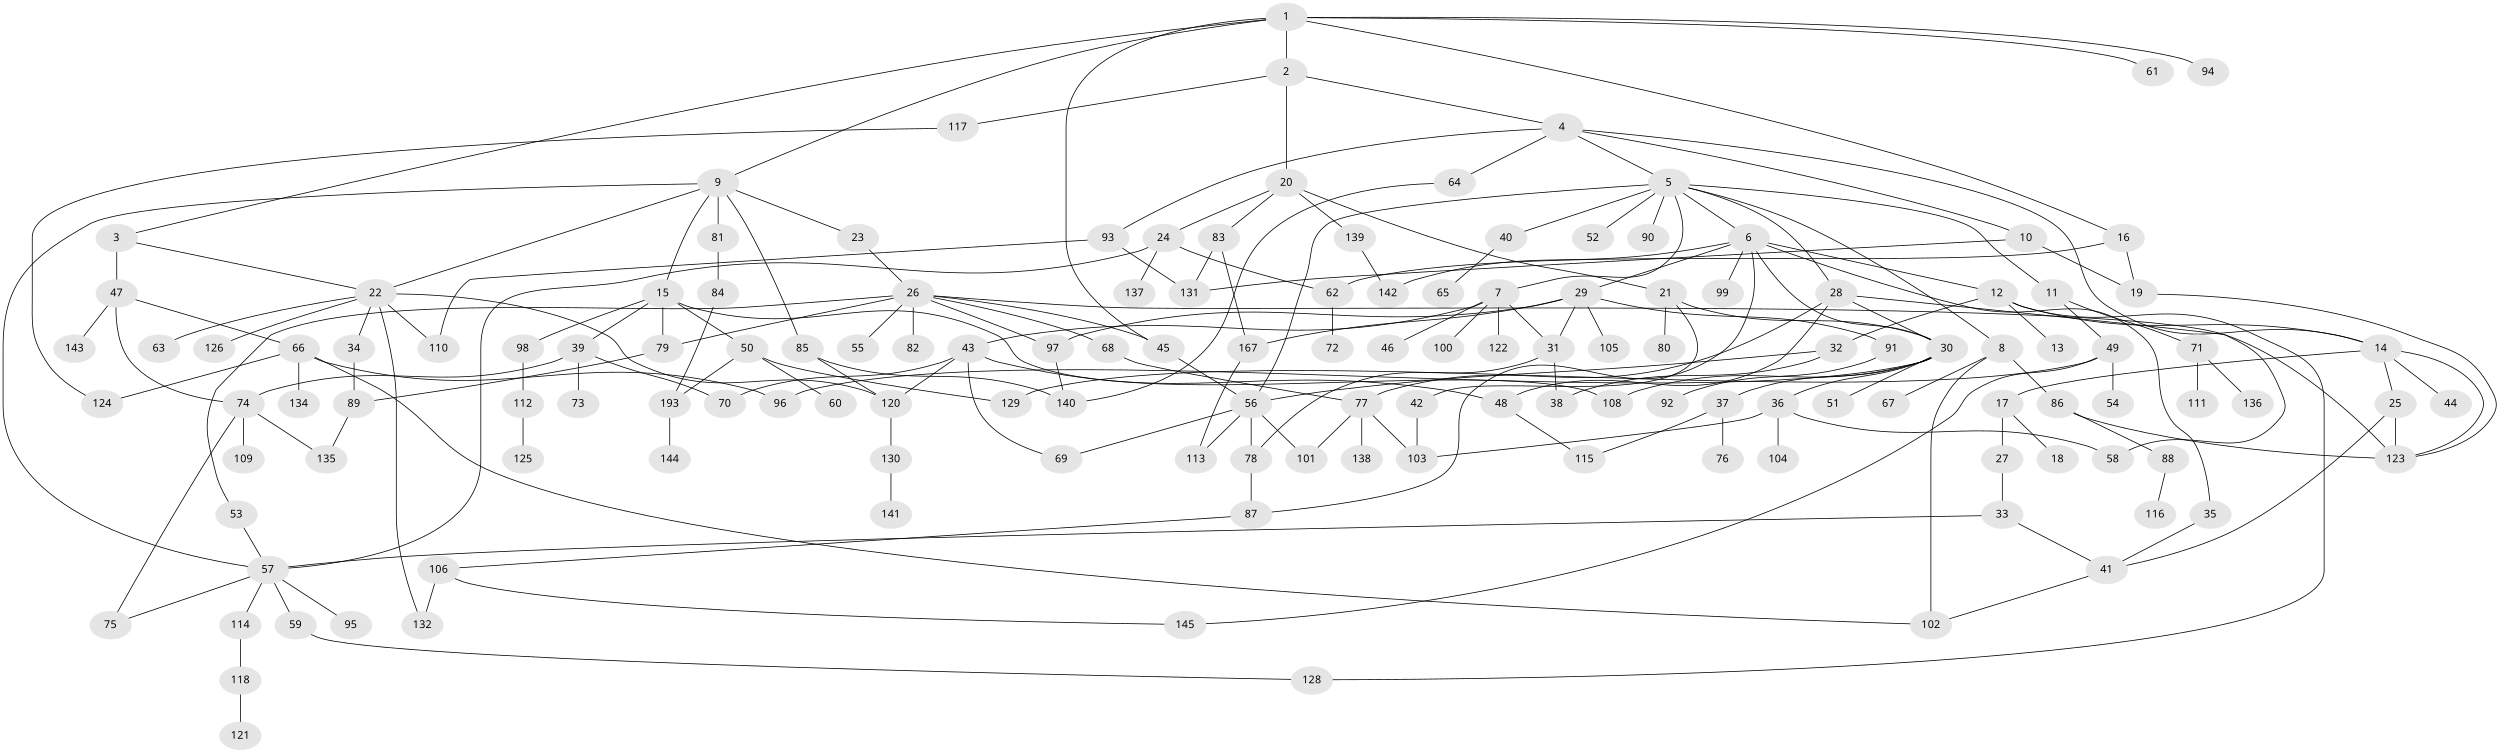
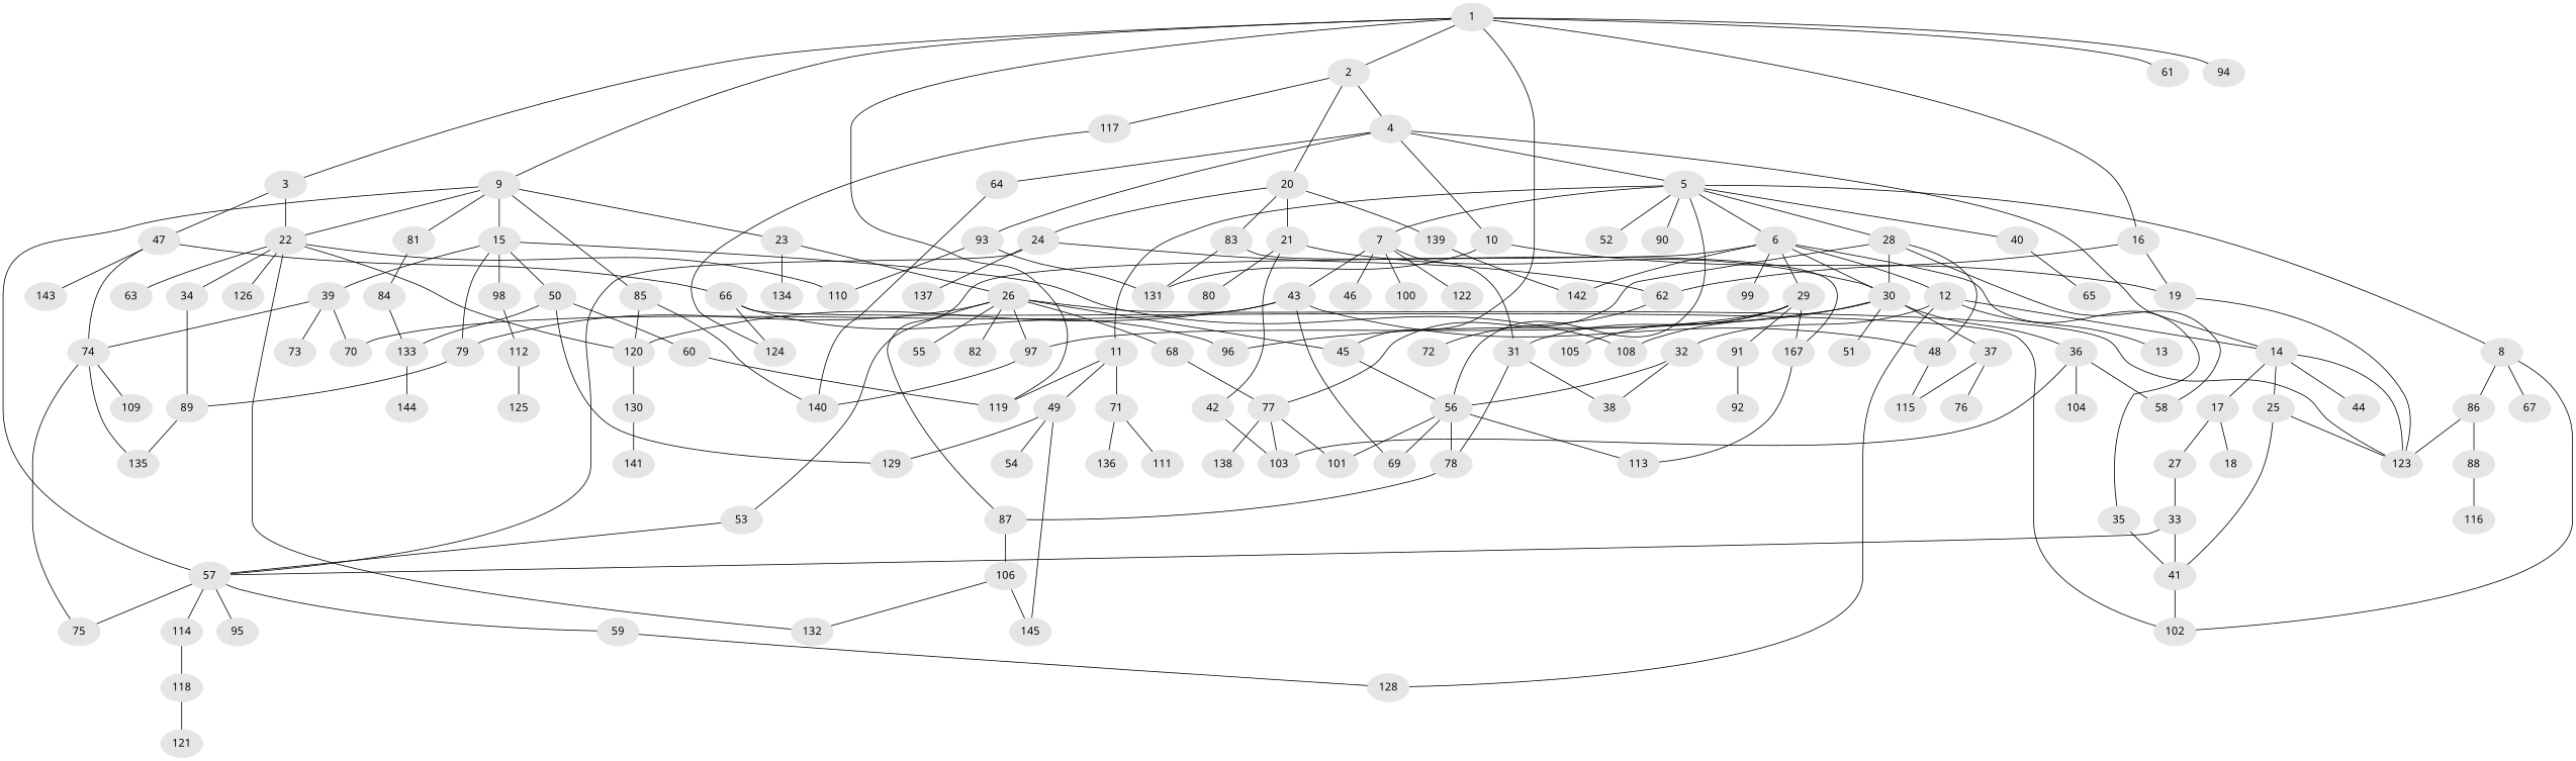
  graph {
    fontname="Noto Sans"
    node [color=gray90 fontname="Noto Sans" style=filled]
    edge [fontname="Noto Sans"]
    1
    2
    3
    9
    16
    45
    61
    94
+   119
    4
    20
    117
    22
    47
    15
    23
    57
    81
    85
    19
    62
    56
    5
    10
    14
    64
    93
    21
    24
    83
    139
    124
    34
    63
    110
    120
    126
    132
    74
    66
    143
    6
    7
    8
    11
    28
    40
    52
    90
    131
    17
    25
    44
    123
    140
    12
    29
    30
    35
    87
    99
    142
    31
    43
    46
    100
    122
    67
    86
    102
    49
    71
    48
    58
    77
    65
    78
    69
    101
    113
    13
    32
    128
    97
    91
    105
    n87 [label=167]
    108
    36
    37
    51
    96
    41
    106
    38
    70
    88
    39
    50
    79
    98
    26
    134
    59
    75
    95
    114
    84
    54
    129
    145
    111
    136
    18
    27
    73
    60
-   133 [label=193]
+   133
    89
    112
    72
    33
    42
    80
    137
    103
    130
    53
    55
    68
    82
    115
    138
    92
    104
    76
    135
    109
    144
    118
    116
    125
    121
    141
    1 -- 2
    1 -- 3
    1 -- 9
    1 -- 16
    1 -- 45
    1 -- 61
    1 -- 94
+   1 -- 119
    2 -- 4
    2 -- 20
    2 -- 117
    3 -- 22
    3 -- 47
    9 -- 22
    9 -- 15
    9 -- 23
    9 -- 57
    9 -- 81
    9 -- 85
    16 -- 19
    16 -- 62
    45 -- 56
    4 -- 5
    4 -- 10
    4 -- 14
    4 -- 64
    4 -- 93
    20 -- 21
    20 -- 24
    20 -- 83
    20 -- 139
    117 -- 124
    22 -- 34
    22 -- 63
    22 -- 110
    22 -- 120
    22 -- 126
    22 -- 132
    47 -- 74
    47 -- 66
    47 -- 143
    15 -- 108
    15 -- 39
    15 -- 50
    15 -- 79
    15 -- 98
    23 -- 26
-   66 -- 134
+   23 -- 134
    57 -- 59
    57 -- 75
    57 -- 95
    57 -- 114
    81 -- 84
    85 -- 120
    85 -- 140
    19 -- 123
    62 -- 72
    56 -- 78
    56 -- 69
    56 -- 101
    56 -- 113
    5 -- 56
    5 -- 6
    5 -- 7
    5 -- 8
    5 -- 11
    5 -- 28
    5 -- 40
    5 -- 52
    5 -- 90
    10 -- 19
    10 -- 131
    14 -- 17
    14 -- 25
    14 -- 44
    14 -- 123
    64 -- 140
    93 -- 110
    93 -- 131
    21 -- 30
    21 -- 42
    21 -- 80
    24 -- 57
    24 -- 62
    24 -- 137
    83 -- 131
    83 -- n87
    139 -- 142
    34 -- 89
    120 -- 130
    74 -- 75
    74 -- 135
    74 -- 109
    66 -- 124
    66 -- 102
    66 -- 96
    6 -- 12
    6 -- 29
    6 -- 30
    6 -- 35
    6 -- 87
    6 -- 99
    6 -- 142
    7 -- 31
    7 -- 43
    7 -- 46
    7 -- 100
    7 -- 122
    8 -- 67
    8 -- 86
    8 -- 102
+   11 -- 119
    11 -- 49
    11 -- 71
    28 -- 30
    28 -- 48
    28 -- 58
    28 -- 77
    40 -- 65
    17 -- 18
    17 -- 27
    25 -- 123
    25 -- 41
    12 -- 14
    12 -- 13
    12 -- 32
    12 -- 128
    29 -- 31
    29 -- 97
    29 -- 91
    29 -- 105
    29 -- n87
    30 -- 108
    30 -- 36
    30 -- 37
    30 -- 51
    30 -- 96
    35 -- 41
    87 -- 106
    31 -- 78
    31 -- 38
    43 -- 120
    43 -- 48
    43 -- 69
    43 -- 70
    86 -- 123
    86 -- 88
    49 -- 54
    49 -- 129
    49 -- 145
    71 -- 111
    71 -- 136
    48 -- 115
    77 -- 101
    77 -- 103
    77 -- 138
    78 -- 87
    32 -- 56
    32 -- 38
    97 -- 140
    91 -- 92
    n87 -- 113
    36 -- 58
    36 -- 103
    36 -- 104
    37 -- 115
    37 -- 76
    41 -- 102
    106 -- 132
    106 -- 145
    88 -- 116
    39 -- 74
    39 -- 70
    39 -- 73
    50 -- 129
    50 -- 60
    50 -- 133
    79 -- 89
    98 -- 112
    26 -- 45
    26 -- 123
    26 -- 97
    26 -- 79
    26 -- 53
    26 -- 55
    26 -- 68
    26 -- 82
    59 -- 128
    114 -- 118
    84 -- 133
    27 -- 33
+   60 -- 119
    133 -- 144
    89 -- 135
    112 -- 125
    33 -- 57
    33 -- 41
    42 -- 103
    130 -- 141
    53 -- 57
    68 -- 77
    118 -- 121
  }
